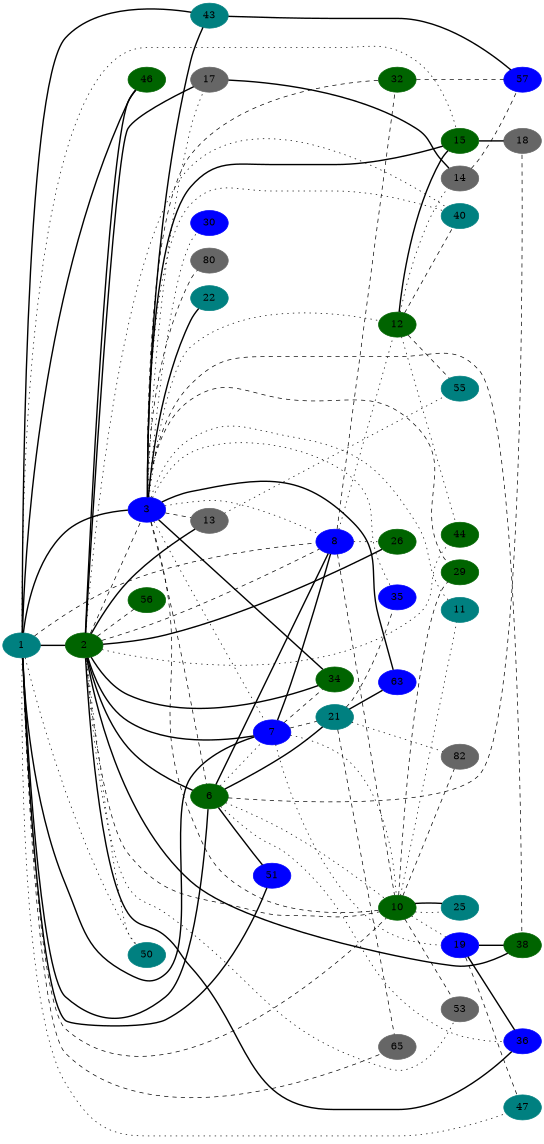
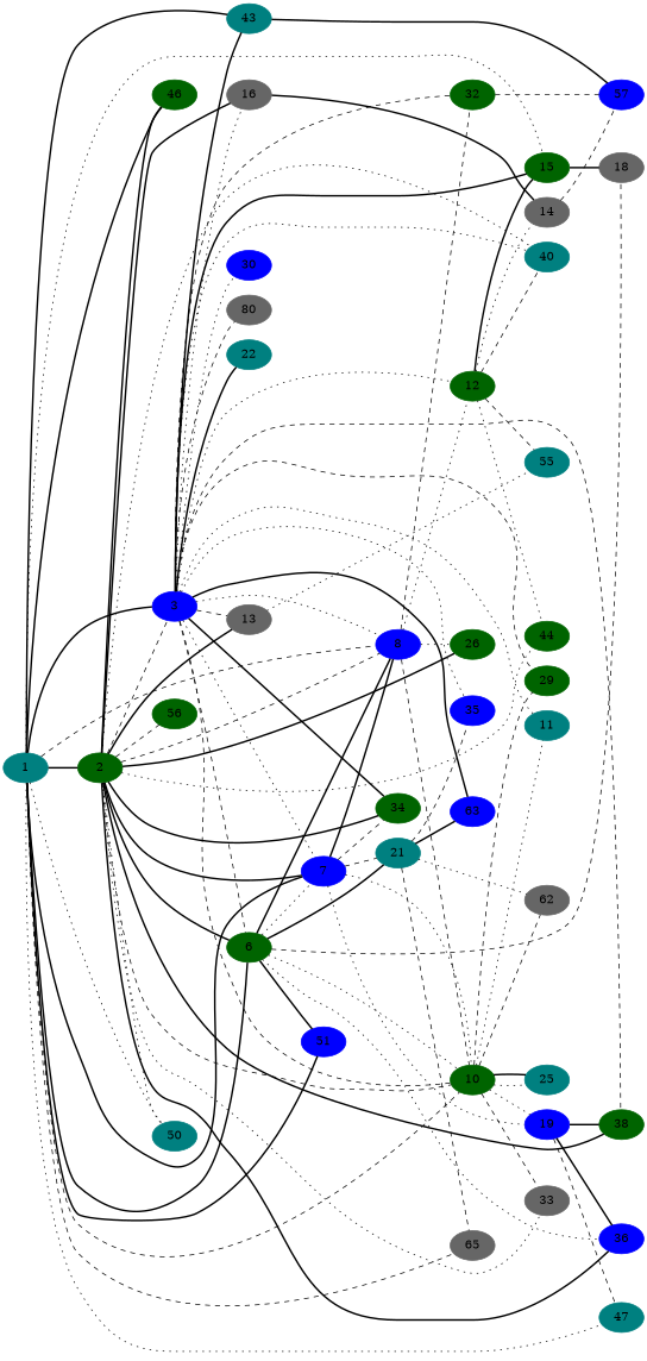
  graph {
    rankdir=LR
    node [color=darkgreen style=filled]
    edge [style=bold]
    1 [color=teal super="+37"]
    2 [super="+42+83+75+5+59+70+24+28+54+23"]
    3 [color=blue super="+45+9+49+52+27+77+4"]
    6
    7 [color=blue super="+17+39"]
    8 [color=blue super="+48"]
    10 [super="+68+79"]
    15 [super="+73"]
    43 [color=teal]
    46
    47 [color=teal]
    50 [color=teal]
    51 [color=blue]
    65 [color=gray40]
    13 [color=gray40]
-   16 [color=gray40 label=17]
+   16 [color=gray40]
    26 [super="+31"]
-   33 [color=gray40 super="+58" label=53]
+   33 [color=gray40 super="+58"]
    34 [super="+61"]
    36 [color=blue]
    38
    40 [color=teal]
    44
    56
    11 [color=teal]
    12
    n27 [color=gray40 label=80]
    22 [color=teal]
    29
    30 [color=blue]
    32
    35 [color=blue]
    63 [color=blue]
    18 [color=gray40 super="+66"]
    21 [color=teal]
    19 [color=blue]
    25 [color=teal]
-   62 [color=gray40 label=82]
+   62 [color=gray40]
    57 [color=blue super="+69"]
    55 [color=teal]
    14 [color=gray40]
    1 -- 2 [weight=2]
    1 -- 3 [weight=3]
    1 -- 6
    1 -- 7
    1 -- 8 [style=dashed weight=2]
    1 -- 10 [style=dashed weight=3]
    1 -- 15 [style=dotted]
    1 -- 43
    1 -- 46
    1 -- 47 [style=dotted]
    1 -- 50 [style=dotted]
    1 -- 51
    1 -- 65 [style=dashed]
    2 -- 3 [style=dashed weight=12]
    2 -- 6 [weight=2]
    2 -- 7 [weight=2]
    2 -- 8 [style=dashed weight=2]
    2 -- 10 [style=dashed weight=4]
    2 -- 46
    2 -- 50 [style=dotted weight=2]
    2 -- 13 [weight=2]
    2 -- 16
    2 -- 26
    2 -- 33 [style=dotted weight=2]
    2 -- 34 [weight=2]
    2 -- 36
    2 -- 38
    2 -- 40 [style=dotted]
    2 -- 44 [style=dotted weight=2]
    2 -- 56 [style=dashed]
    3 -- 6 [style=dashed weight=3]
    3 -- 7 [style=dotted weight=6]
    3 -- 8 [style=dotted weight=4]
    3 -- 10 [style=dashed weight=4]
    3 -- 15
    3 -- 43
    3 -- 13 [style=dashed]
    3 -- 16 [style=dotted]
    3 -- 34
    3 -- 38 [style=dashed]
    3 -- 40 [style=dotted]
    3 -- 11 [style=dotted weight=2]
    3 -- 12 [style=dotted weight=2]
    3 -- n27 [style=dashed weight=2]
    3 -- 22
    3 -- 29 [style=dashed]
    3 -- 30 [style=dotted]
    3 -- 32 [style=dashed]
    3 -- 35 [style=dotted]
    3 -- 63
    6 -- 7 [style=dotted]
    6 -- 8
    6 -- 10 [style=dotted]
    6 -- 51
    6 -- 36 [style=dotted]
    6 -- 18 [style=dashed]
    6 -- 21
    7 -- 8
    7 -- 10 [style=dotted]
    7 -- 34 [style=dashed]
    7 -- 21 [style=dashed]
    7 -- 19 [style=dotted]
    8 -- 10 [style=dashed]
    8 -- 26 [style=dotted weight=2]
    8 -- 12 [style=dotted]
    8 -- 32 [style=dashed]
    10 -- 33 [style=dashed]
    10 -- 11 [style=dotted]
    10 -- 29 [style=dashed]
    10 -- 19 [style=dotted]
    10 -- 25 [style=dotted]
    10 -- 25
    10 -- 62 [style=dashed]
    15 -- 18 [weight=2]
    43 -- 57
    13 -- 55 [style=dotted]
    16 -- 14
    12 -- 15
    12 -- 40 [style=dashed]
    12 -- 44 [style=dotted]
    12 -- 55 [style=dashed]
    12 -- 14 [style=dotted]
    32 -- 57 [style=dashed]
    21 -- 65 [style=dashed]
    21 -- 35 [style=dashed]
    21 -- 63
    21 -- 62 [style=dotted]
    19 -- 47 [style=dashed]
    19 -- 36
    19 -- 38
    14 -- 57 [style=dashed]
  }
